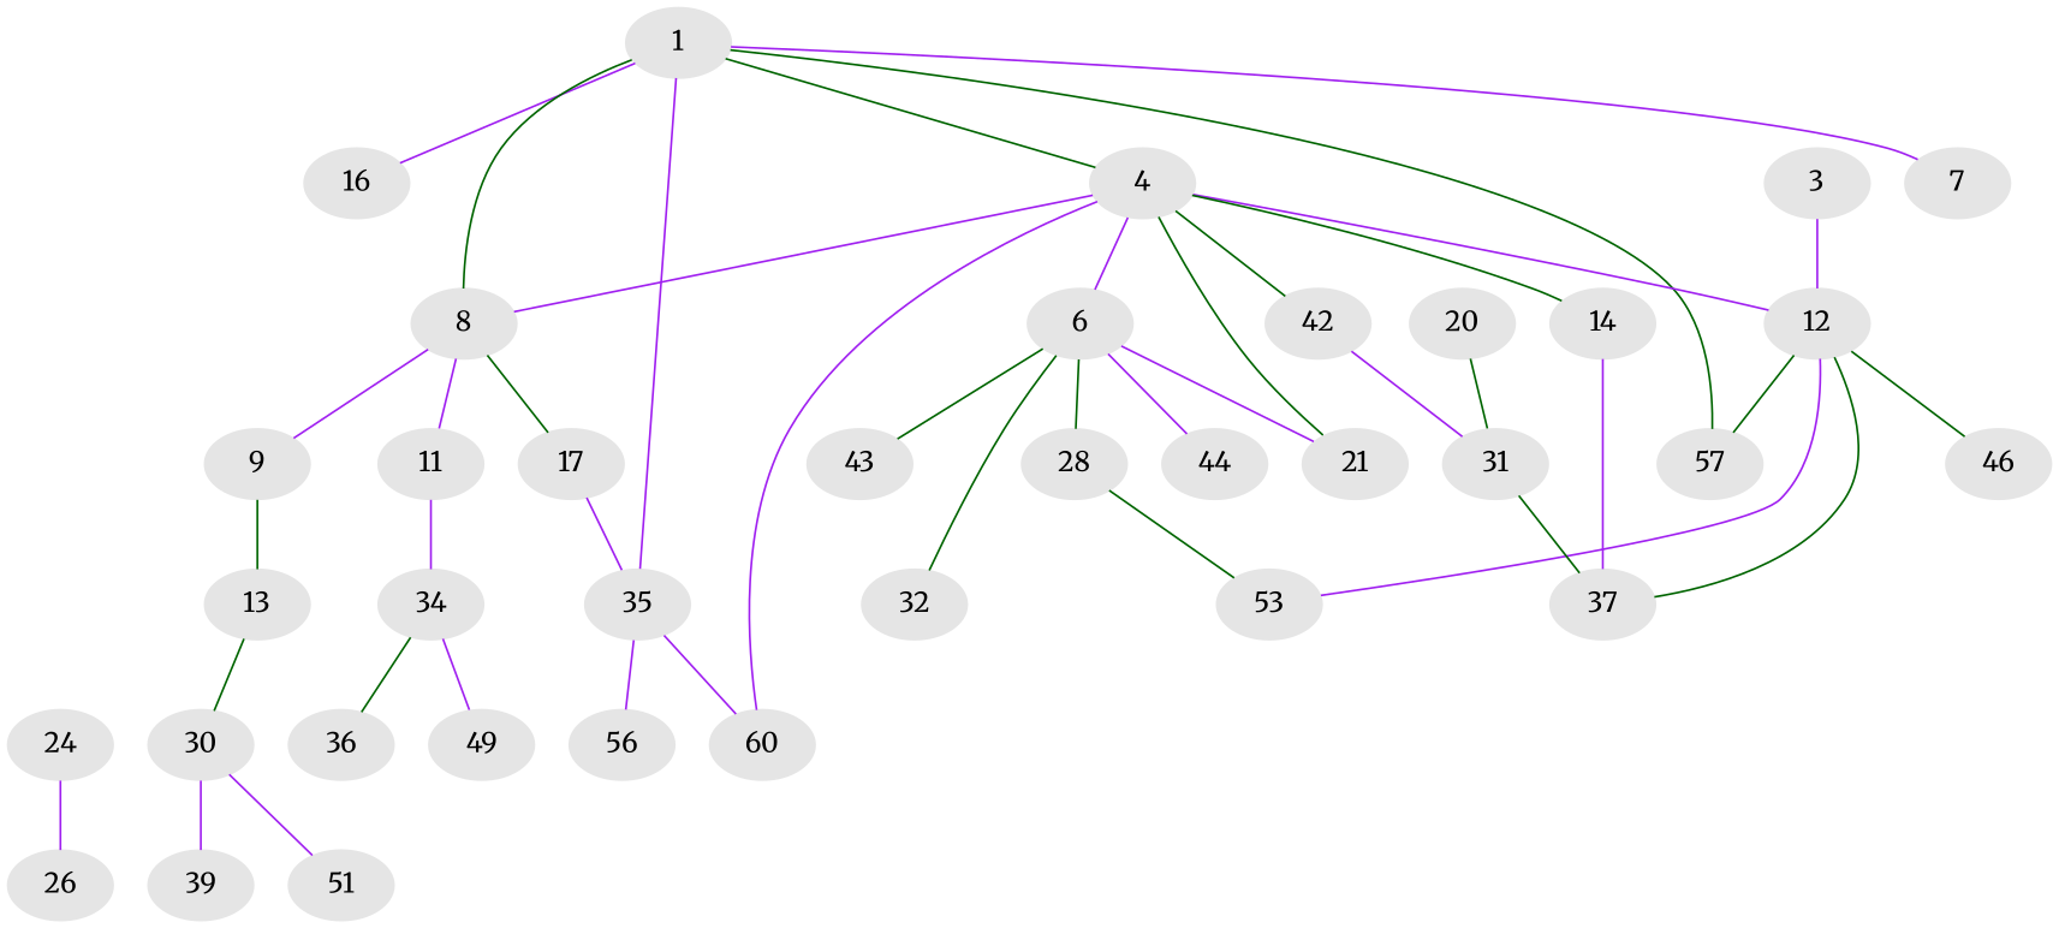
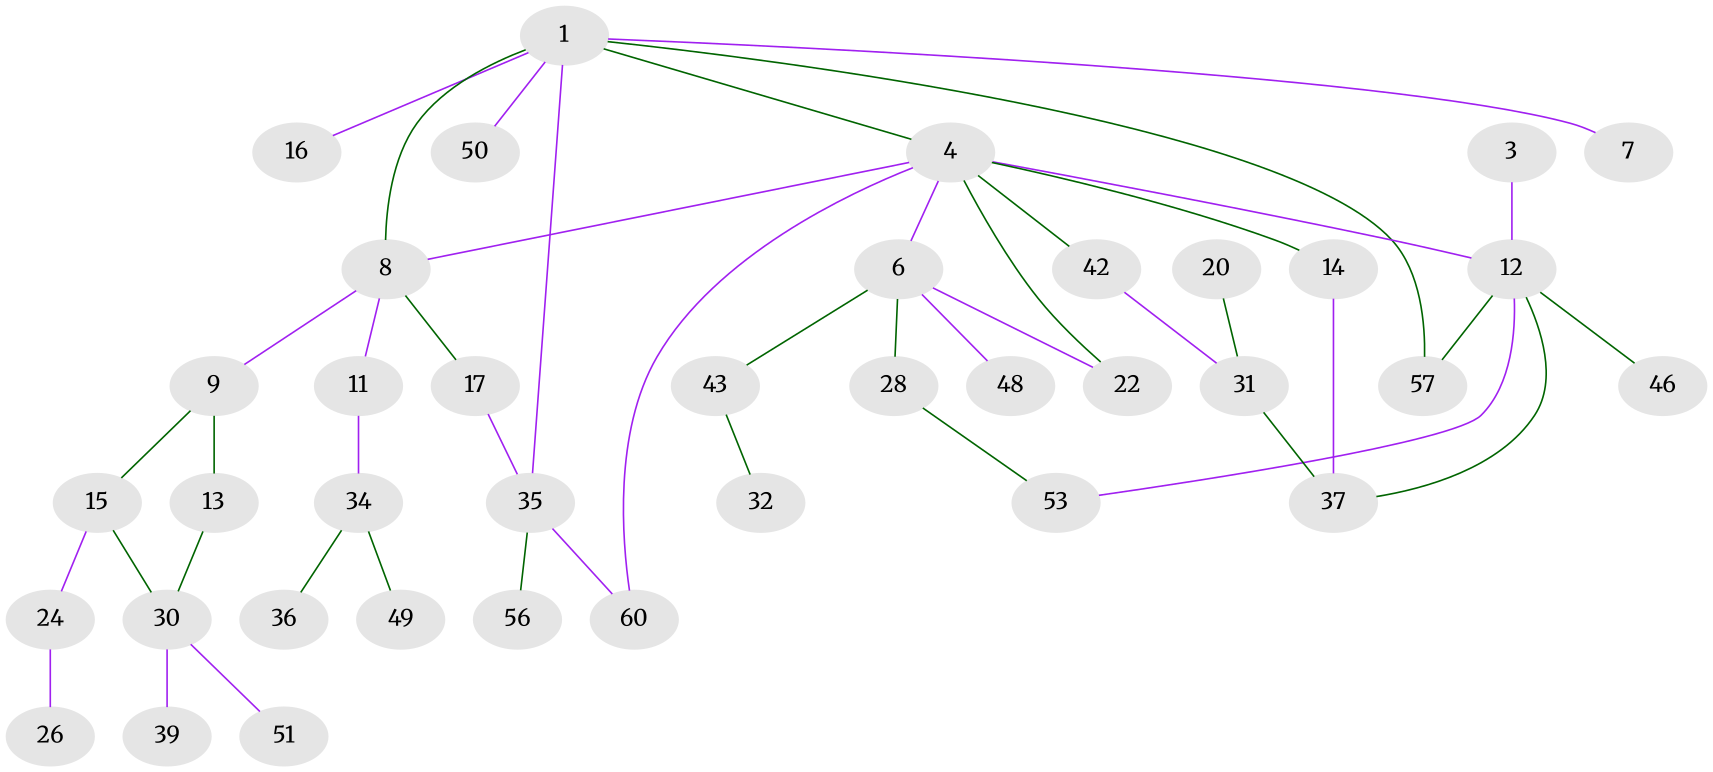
  graph {
    fontname=Merriweather
    node [color=gray90 fontname=Merriweather style=filled]
    edge [color=purple fontname=Merriweather]
    1 [super="+2"]
    4 [super="+5"]
    7 [super="+27"]
    16
    35 [super="+52"]
+   50
    57
    8 [super="+23"]
    3 [super="+55"]
    12 [super="+19"]
    6 [super="+25"]
    n12 [label=14 super="+48"]
-   22 [label=21]
+   22
    42
    60
    56
    37 [super="+40"]
    46
    53
    28 [super="+29"]
    32 [super="+58"]
    43 [super="+45"]
-   44 [super="+59"]
+   44 [super="+59" label=48]
    9 [super="+14"]
    11 [super="+21"]
    17 [super="+18"]
    31 [super="+38"]
    13
+   15 [super="+47"]
    34 [super="+54"]
    30 [super="+33"]
    24
    36
    49
    39 [super="+41"]
    51
    20
    26
    1 -- 4 [color=darkgreen]
    1 -- 7
    1 -- 16
    1 -- 35
+   1 -- 50
    1 -- 57 [color=darkgreen]
    1 -- 8 [color=darkgreen]
    4 -- 8
    4 -- 12
    4 -- 6
    4 -- n12 [color=darkgreen]
    4 -- 22 [color=darkgreen]
    4 -- 42 [color=darkgreen]
    4 -- 60
    35 -- 60
-   35 -- 56
+   35 -- 56 [color=darkgreen]
    8 -- 9
    8 -- 11
    8 -- 17 [color=darkgreen]
    3 -- 12
    12 -- 57 [color=darkgreen]
    12 -- 37 [color=darkgreen]
    12 -- 46 [color=darkgreen]
    12 -- 53
    6 -- 22
    6 -- 28 [color=darkgreen]
-   6 -- 32 [color=darkgreen]
+   43 -- 32 [color=darkgreen]
    6 -- 43 [color=darkgreen]
    6 -- 44
    n12 -- 37
    42 -- 31
    28 -- 53 [color=darkgreen]
    9 -- 13 [color=darkgreen]
+   9 -- 15 [color=darkgreen]
    11 -- 34
    17 -- 35
    31 -- 37 [color=darkgreen]
    13 -- 30 [color=darkgreen]
+   15 -- 30 [color=darkgreen]
+   15 -- 24
    34 -- 36 [color=darkgreen]
-   34 -- 49
+   34 -- 49 [color=darkgreen]
    30 -- 39
    30 -- 51
    24 -- 26
    20 -- 31 [color=darkgreen]
  }
